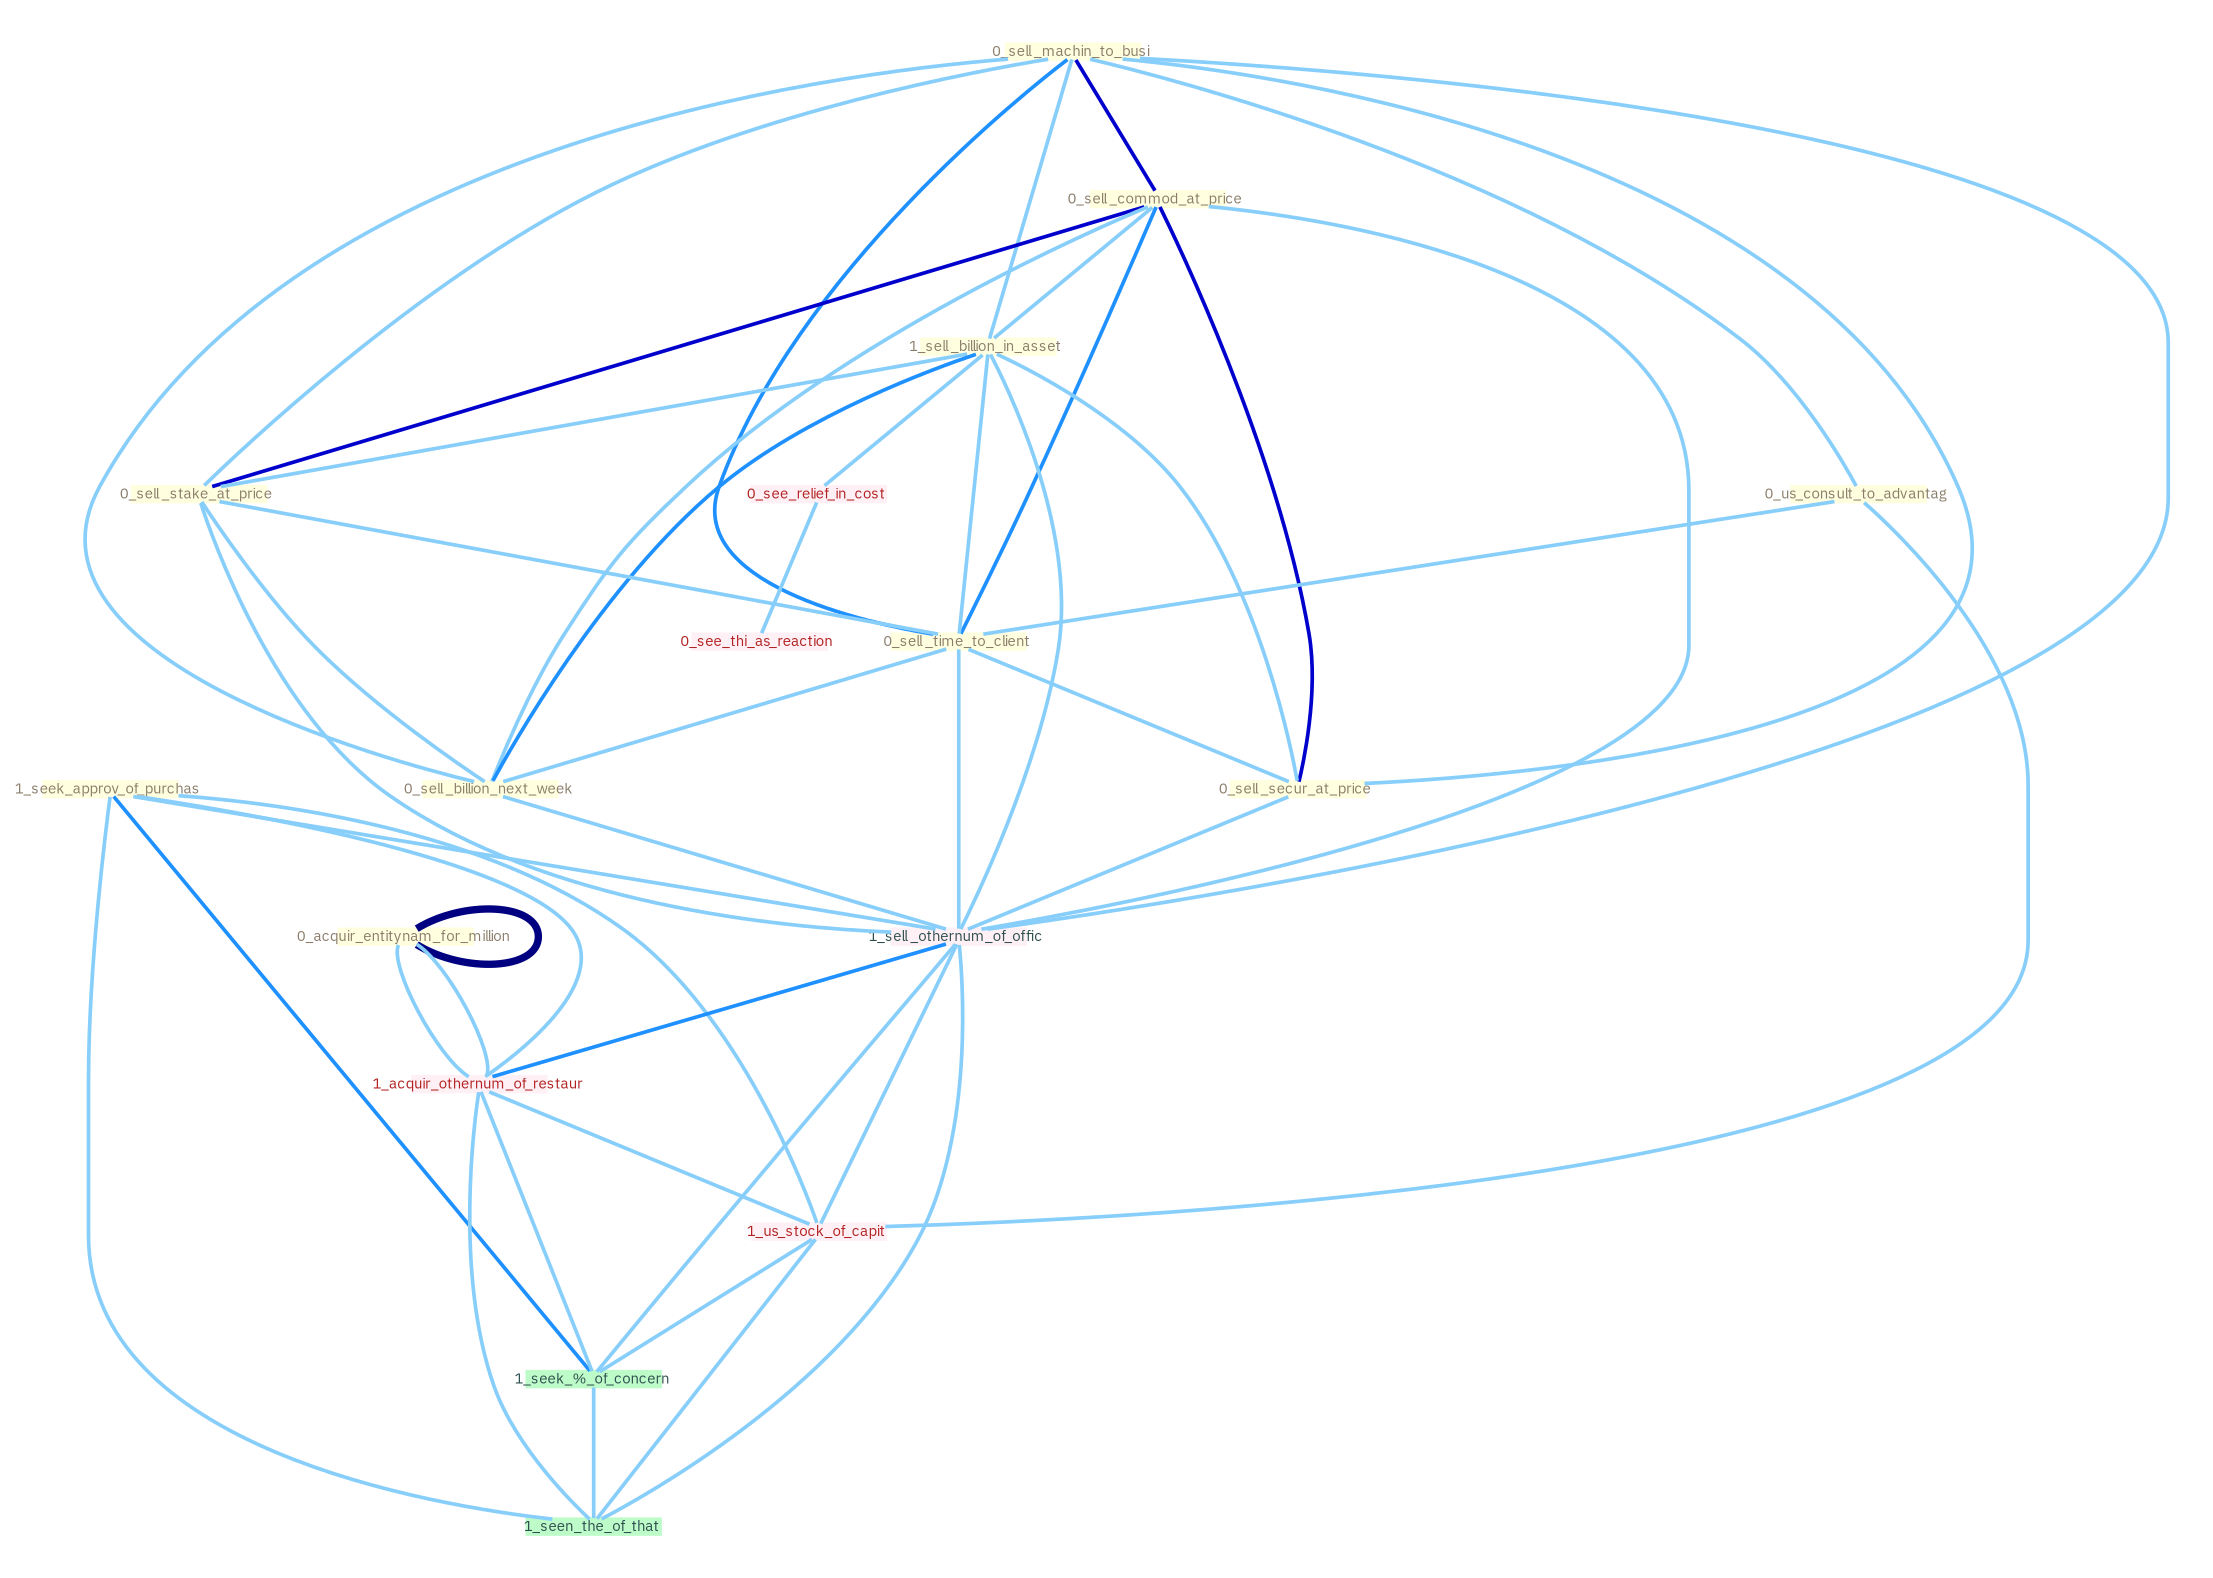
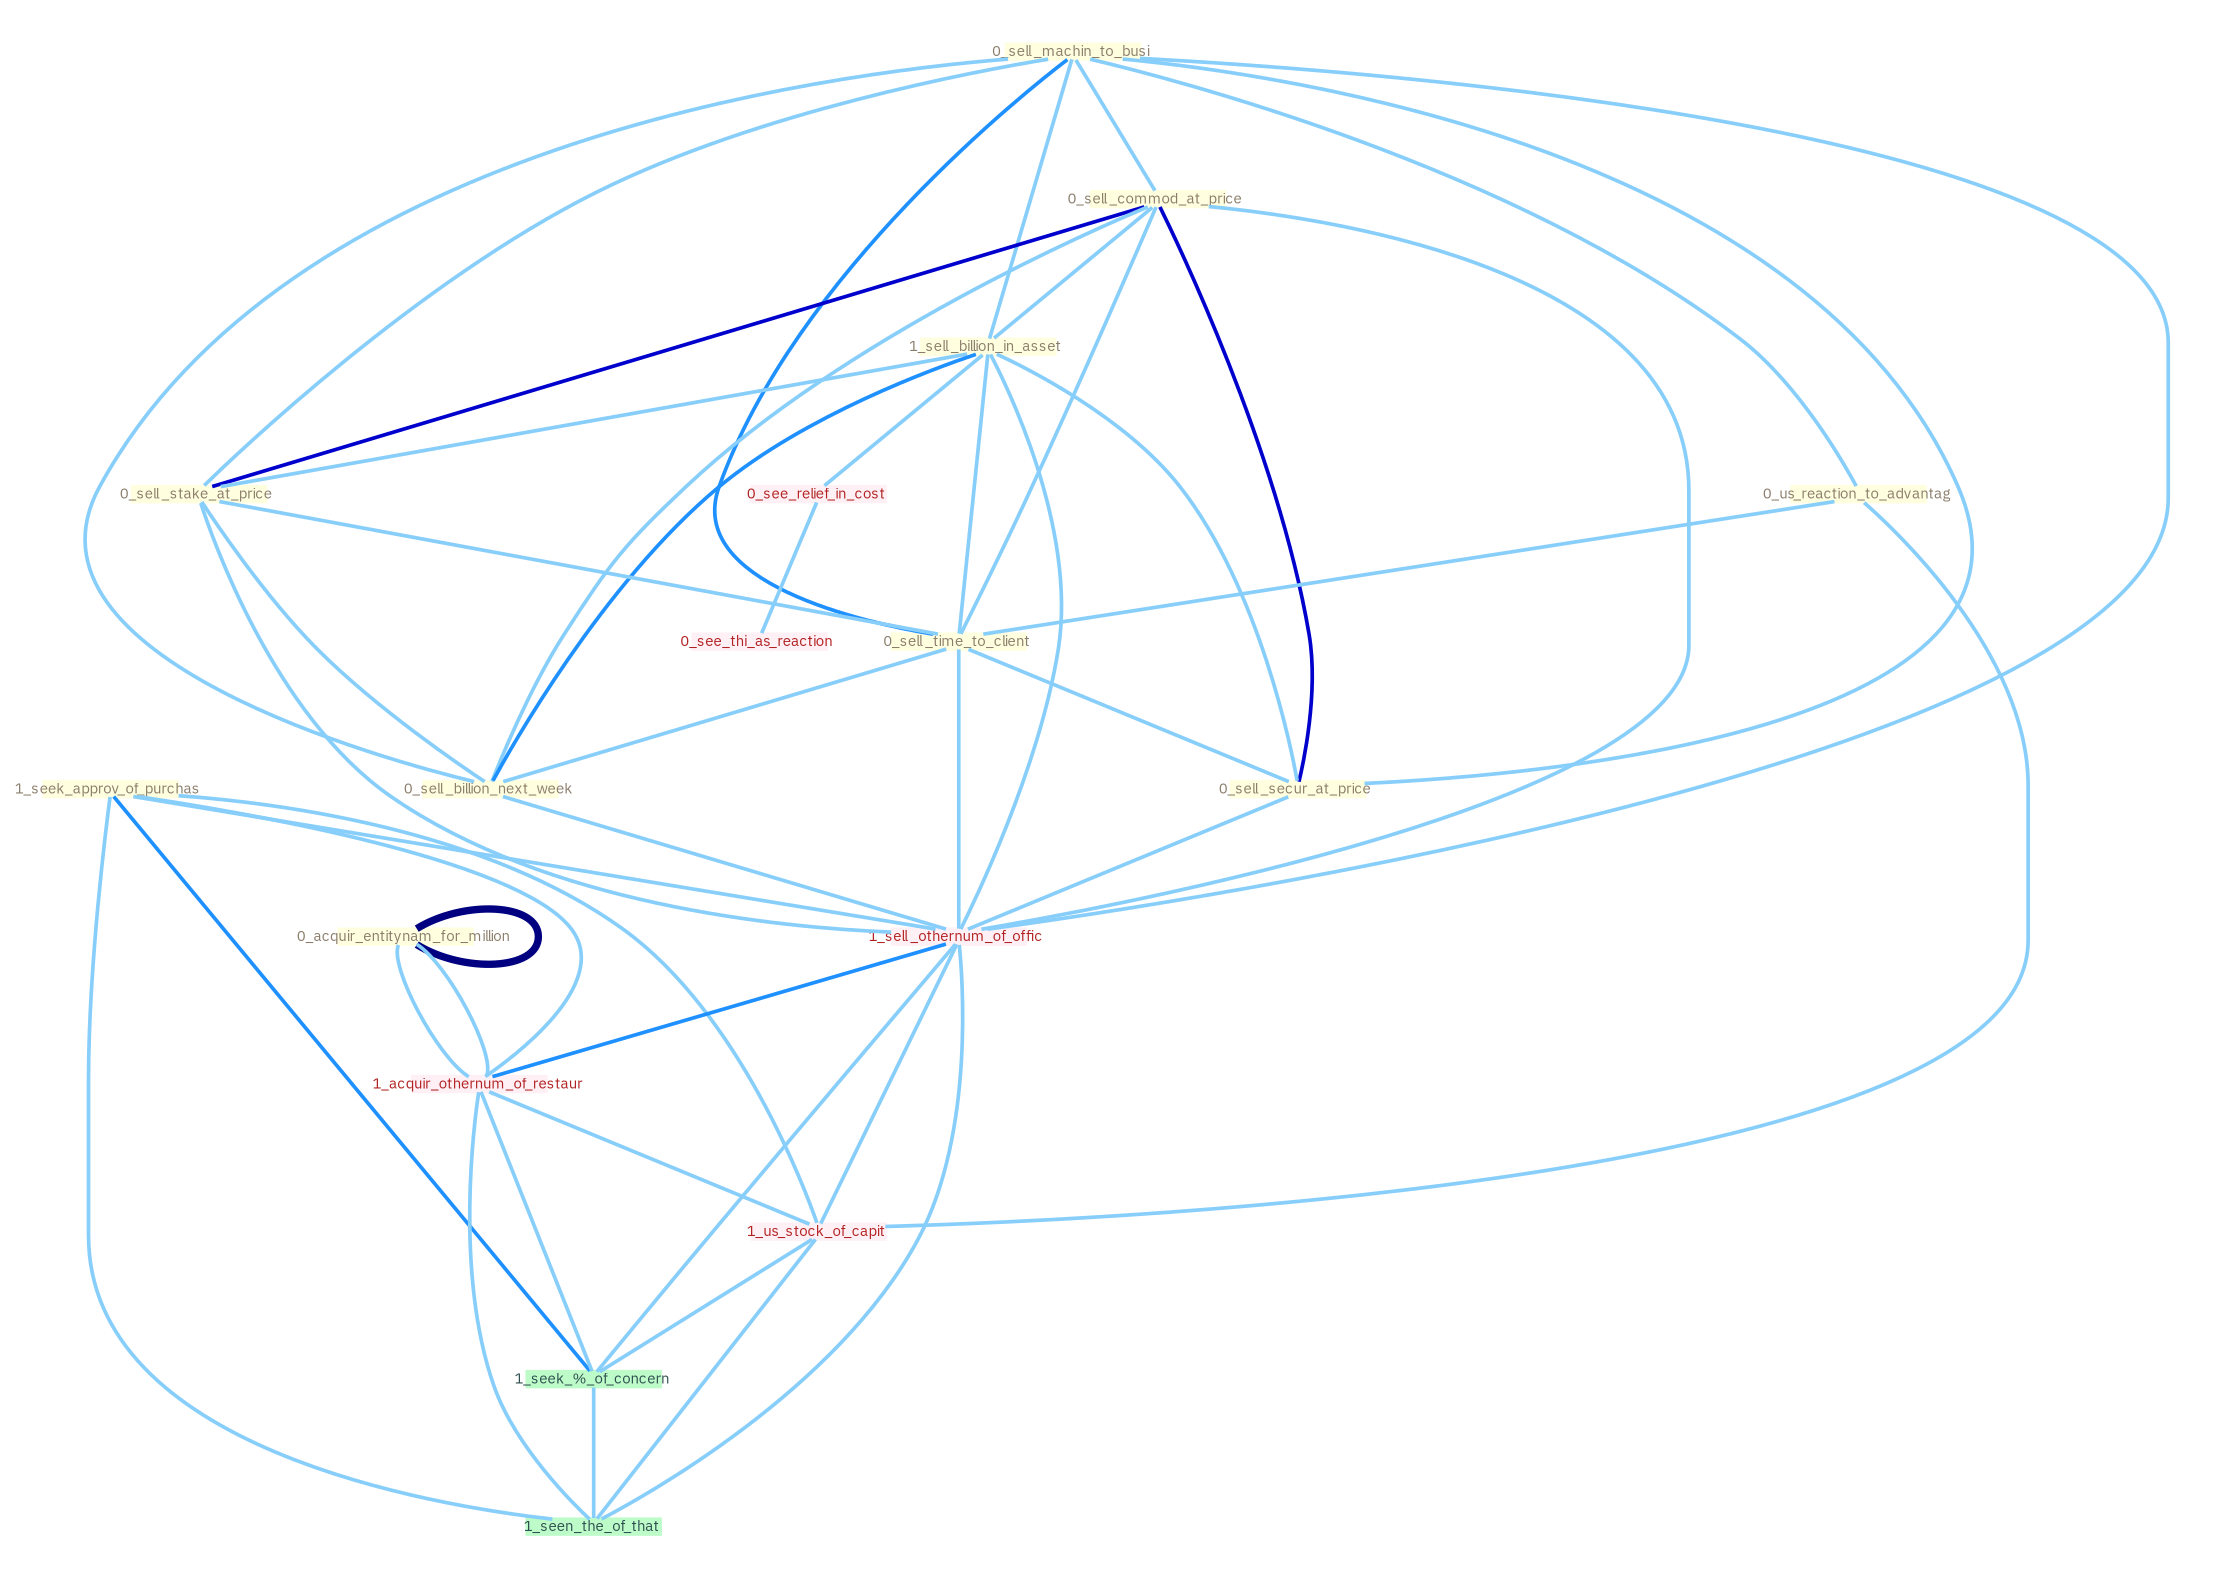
  graph {
    fontname="IBM Plex Sans"
    node [color="#ffffe0" fixedsize=true fontcolor="#8b7d6b" fontname="IBM Plex Sans" fontsize=4 shape=polygon style=filled]
    edge [color="#87cefa" fontname="IBM Plex Sans" w=1]
    "1_seek_approv_of_purchas " [height=.06 width=.5]
    "0_sell_machin_to_busi " [height=.06 width=.5]
    "0_sell_commod_at_price " [height=.06 width=.5]
    "1_sell_billion_in_asset " [height=.06 width=.5]
-   "0_us_consult_to_advantag " [height=.06 width=.5]
+   "0_us_consult_to_advantag " [height=.06 width=.5 label="0_us_reaction_to_advantag"]
    "0_sell_stake_at_price " [height=.06 width=.5]
    "0_sell_time_to_client " [height=.06 width=.5]
    "0_sell_billion_next_week " [height=.06 width=.5]
    "0_acquir_entitynam_for_million " [height=.06 width=.5]
    "0_sell_secur_at_price " [height=.06 width=.5]
-   "1_sell_othernum_of_offic " [color="#fff0f5" fontcolor="#2f4f4f" height=.06 width=.5]
+   "1_sell_othernum_of_offic " [color="#fff0f5" fontcolor="#b22222" height=.06 width=.5]
    "0_see_relief_in_cost " [color="#fff0f5" fontcolor="#b22222" height=.06 width=.5]
    "0_see_thi_as_reaction " [color="#fff0f5" fontcolor="#b22222" height=.06 width=.5]
    "1_acquir_othernum_of_restaur " [color="#fff0f5" fontcolor="#b22222" height=.06 width=.5]
    "1_us_stock_of_capit " [color="#fff0f5" fontcolor="#b22222" height=.06 width=.5]
    "1_seek_%_of_concern " [color="#BDFCC9" fontcolor="#2f4f4f" height=.06 width=.5]
    "1_seen_the_of_that " [color="#BDFCC9" fontcolor="#2f4f4f" height=.06 width=.5]
    subgraph sub_1 {
      "1_seek_approv_of_purchas "
      "0_sell_machin_to_busi "
      "0_sell_commod_at_price "
      "1_sell_billion_in_asset "
      "0_us_consult_to_advantag "
      "0_sell_stake_at_price "
      "0_sell_time_to_client "
      "0_sell_billion_next_week "
      "0_acquir_entitynam_for_million "
      "0_sell_secur_at_price "
    }
    subgraph sub_2 {
      "1_sell_othernum_of_offic "
      "0_see_relief_in_cost "
      "0_see_thi_as_reaction "
      "1_acquir_othernum_of_restaur "
      "1_us_stock_of_capit "
    }
    "1_seek_approv_of_purchas " -- "1_sell_othernum_of_offic "
    "1_seek_approv_of_purchas " -- "1_acquir_othernum_of_restaur "
    "1_seek_approv_of_purchas " -- "1_us_stock_of_capit "
    "1_seek_approv_of_purchas " -- "1_seek_%_of_concern " [color="#1e90ff" w=2]
    "1_seek_approv_of_purchas " -- "1_seen_the_of_that "
-   "0_sell_machin_to_busi " -- "0_sell_commod_at_price " [color="#0000cd"]
+   "0_sell_machin_to_busi " -- "0_sell_commod_at_price "
    "0_sell_machin_to_busi " -- "1_sell_billion_in_asset "
    "0_sell_machin_to_busi " -- "0_us_consult_to_advantag "
    "0_sell_machin_to_busi " -- "0_sell_stake_at_price "
    "0_sell_machin_to_busi " -- "0_sell_time_to_client " [color="#1e90ff" w=2]
    "0_sell_machin_to_busi " -- "0_sell_billion_next_week "
    "0_sell_machin_to_busi " -- "0_sell_secur_at_price "
    "0_sell_machin_to_busi " -- "1_sell_othernum_of_offic "
    "0_sell_commod_at_price " -- "1_sell_billion_in_asset "
    "0_sell_commod_at_price " -- "0_sell_stake_at_price " [color="#0000cd" w=3]
-   "0_sell_commod_at_price " -- "0_sell_time_to_client " [color="#1e90ff"]
+   "0_sell_commod_at_price " -- "0_sell_time_to_client "
    "0_sell_commod_at_price " -- "0_sell_billion_next_week "
    "0_sell_commod_at_price " -- "0_sell_secur_at_price " [color="#0000cd" w=3]
    "0_sell_commod_at_price " -- "1_sell_othernum_of_offic "
    "1_sell_billion_in_asset " -- "0_sell_stake_at_price "
    "1_sell_billion_in_asset " -- "0_sell_time_to_client "
    "1_sell_billion_in_asset " -- "0_sell_billion_next_week " [color="#1e90ff" w=2]
    "1_sell_billion_in_asset " -- "0_sell_secur_at_price "
    "1_sell_billion_in_asset " -- "1_sell_othernum_of_offic "
    "1_sell_billion_in_asset " -- "0_see_relief_in_cost "
    "0_us_consult_to_advantag " -- "0_sell_time_to_client "
    "0_us_consult_to_advantag " -- "1_us_stock_of_capit "
    "0_sell_stake_at_price " -- "0_sell_time_to_client "
    "0_sell_stake_at_price " -- "0_sell_billion_next_week "
    "0_sell_stake_at_price " -- "1_sell_othernum_of_offic "
    "0_sell_time_to_client " -- "0_sell_billion_next_week "
    "0_sell_time_to_client " -- "0_sell_secur_at_price "
    "0_sell_time_to_client " -- "1_sell_othernum_of_offic "
    "0_sell_billion_next_week " -- "1_sell_othernum_of_offic "
    "0_acquir_entitynam_for_million " -- "0_acquir_entitynam_for_million " [color="#000080" style=bold w=4]
    "0_acquir_entitynam_for_million " -- "1_acquir_othernum_of_restaur "
    "0_acquir_entitynam_for_million " -- "1_acquir_othernum_of_restaur "
    "0_sell_secur_at_price " -- "1_sell_othernum_of_offic "
    "1_sell_othernum_of_offic " -- "1_acquir_othernum_of_restaur " [color="#1e90ff" w=2]
    "1_sell_othernum_of_offic " -- "1_us_stock_of_capit "
    "1_sell_othernum_of_offic " -- "1_seek_%_of_concern "
    "1_sell_othernum_of_offic " -- "1_seen_the_of_that "
    "0_see_relief_in_cost " -- "0_see_thi_as_reaction "
    "1_acquir_othernum_of_restaur " -- "1_us_stock_of_capit "
    "1_acquir_othernum_of_restaur " -- "1_seek_%_of_concern "
    "1_acquir_othernum_of_restaur " -- "1_seen_the_of_that "
    "1_us_stock_of_capit " -- "1_seek_%_of_concern "
    "1_us_stock_of_capit " -- "1_seen_the_of_that "
    "1_seek_%_of_concern " -- "1_seen_the_of_that "
  }
